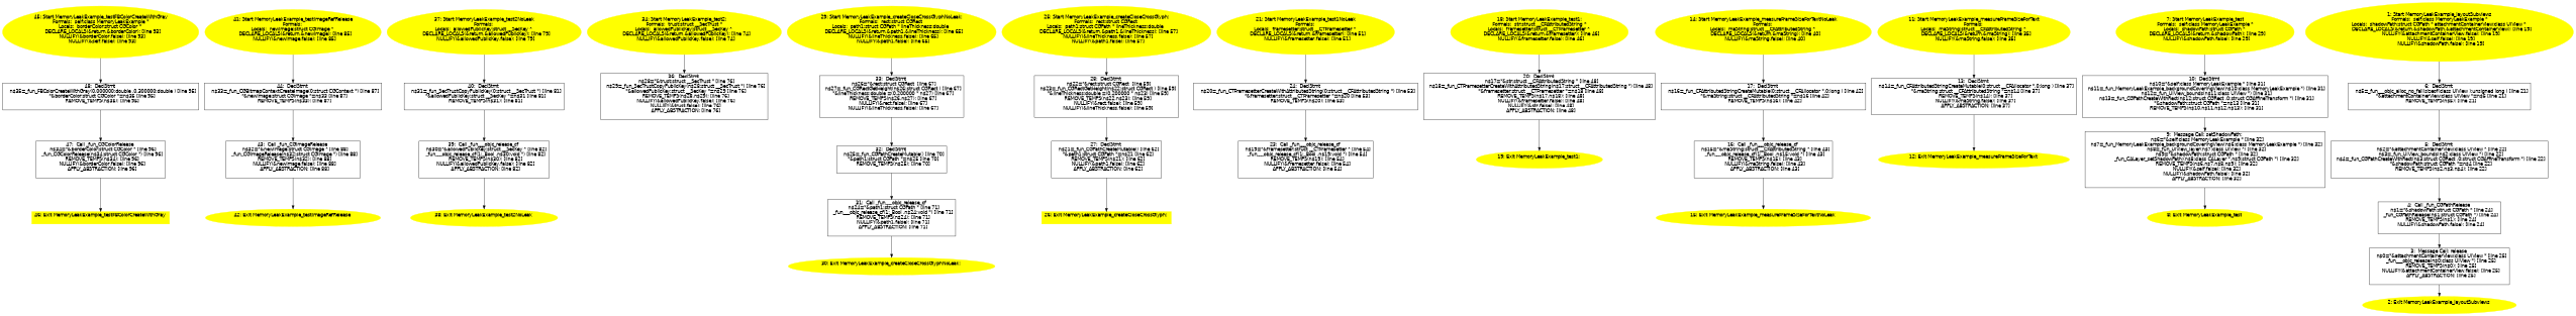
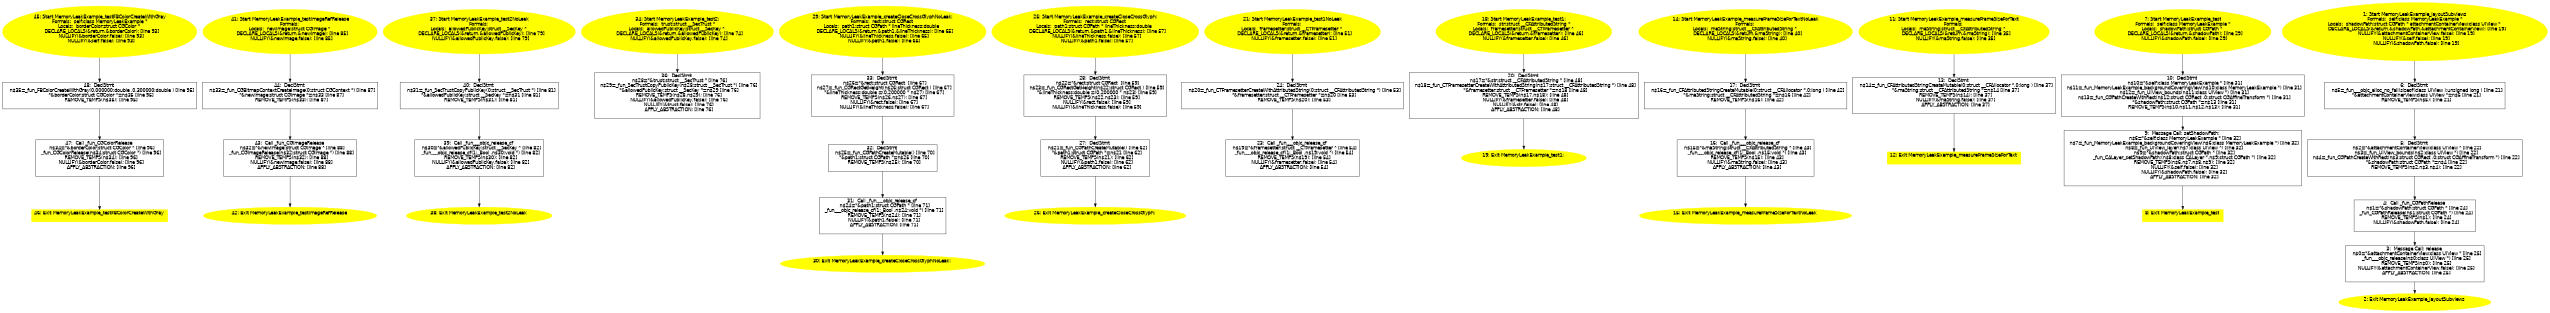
  digraph {
    fontname="DejaVu Sans"
    node [fontname="DejaVu Sans" shape=box]
    edge [fontname="DejaVu Sans"]
    n1 [label="48:  DeclStmt \n   n$35=_fun_FBColorCreateWithGray(0.000000:double ,0.300000:double ) [line 95]\n  *&borderColor:struct CGColor *=n$35 [line 95]\n  REMOVE_TEMPS(n$35); [line 95]\n "]
    n2 [label="47:  Call _fun_CGColorRelease \n   n$34=*&borderColor:struct CGColor * [line 96]\n  _fun_CGColorRelease(n$34:struct CGColor *) [line 96]\n  REMOVE_TEMPS(n$34); [line 96]\n  NULLIFY(&borderColor,false); [line 96]\n  APPLY_ABSTRACTION; [line 96]\n "]
    n3 [color=yellow label="46: Exit MemoryLeakExample_testFBColorCreateWithGray \n  " style=filled]
    n4 [color=yellow label="45: Start MemoryLeakExample_testFBColorCreateWithGray\nFormals:  self:class MemoryLeakExample *\nLocals:  borderColor:struct CGColor * \n   DECLARE_LOCALS(&return,&borderColor); [line 93]\n  NULLIFY(&borderColor,false); [line 93]\n  NULLIFY(&self,false); [line 93]\n " style=filled shape=""]
    n5 [label="44:  DeclStmt \n   n$33=_fun_CGBitmapContextCreateImage(0:struct CGContext *) [line 87]\n  *&newImage:struct CGImage *=n$33 [line 87]\n  REMOVE_TEMPS(n$33); [line 87]\n "]
    n6 [label="43:  Call _fun_CGImageRelease \n   n$32=*&newImage:struct CGImage * [line 88]\n  _fun_CGImageRelease(n$32:struct CGImage *) [line 88]\n  REMOVE_TEMPS(n$32); [line 88]\n  NULLIFY(&newImage,false); [line 88]\n  APPLY_ABSTRACTION; [line 88]\n "]
    n7 [color=yellow label="42: Exit MemoryLeakExample_testImageRefRelease \n  " style=filled shape=""]
    n8 [color=yellow label="41: Start MemoryLeakExample_testImageRefRelease\nFormals: \nLocals:  newImage:struct CGImage * \n   DECLARE_LOCALS(&return,&newImage); [line 85]\n  NULLIFY(&newImage,false); [line 85]\n " style=filled shape=""]
    n9 [label="40:  DeclStmt \n   n$31=_fun_SecTrustCopyPublicKey(0:struct __SecTrust *) [line 81]\n  *&allowedPublicKey:struct __SecKey *=n$31 [line 81]\n  REMOVE_TEMPS(n$31); [line 81]\n "]
    n10 [label="39:  Call _fun___objc_release_cf \n   n$30=*&allowedPublicKey:struct __SecKey * [line 82]\n  _fun___objc_release_cf(1:_Bool ,n$30:void *) [line 82]\n  REMOVE_TEMPS(n$30); [line 82]\n  NULLIFY(&allowedPublicKey,false); [line 82]\n  APPLY_ABSTRACTION; [line 82]\n "]
    n11 [color=yellow label="38: Exit MemoryLeakExample_test2NoLeak \n  " style=filled shape=""]
    n12 [color=yellow label="37: Start MemoryLeakExample_test2NoLeak\nFormals: \nLocals:  allowedPublicKey:struct __SecKey * \n   DECLARE_LOCALS(&return,&allowedPublicKey); [line 79]\n  NULLIFY(&allowedPublicKey,false); [line 79]\n " style=filled shape=""]
    n13 [label="36:  DeclStmt \n   n$28=*&trust:struct __SecTrust * [line 76]\n  n$29=_fun_SecTrustCopyPublicKey(n$28:struct __SecTrust *) [line 76]\n  *&allowedPublicKey:struct __SecKey *=n$29 [line 76]\n  REMOVE_TEMPS(n$28,n$29); [line 76]\n  NULLIFY(&allowedPublicKey,false); [line 76]\n  NULLIFY(&trust,false); [line 76]\n  APPLY_ABSTRACTION; [line 76]\n "]
    n14 [color=yellow label="34: Start MemoryLeakExample_test2:\nFormals:  trust:struct __SecTrust *\nLocals:  allowedPublicKey:struct __SecKey * \n   DECLARE_LOCALS(&return,&allowedPublicKey); [line 74]\n  NULLIFY(&allowedPublicKey,false); [line 74]\n " style=filled shape=""]
    n15 [label="33:  DeclStmt \n   n$26=*&rect:struct CGRect  [line 67]\n  n$27=_fun_CGRectGetHeight(n$26:struct CGRect ) [line 67]\n  *&lineThickness:double =(0.200000 * n$27) [line 67]\n  REMOVE_TEMPS(n$26,n$27); [line 67]\n  NULLIFY(&rect,false); [line 67]\n  NULLIFY(&lineThickness,false); [line 67]\n "]
    n16 [label="32:  DeclStmt \n   n$25=_fun_CGPathCreateMutable() [line 70]\n  *&path1:struct CGPath *=n$25 [line 70]\n  REMOVE_TEMPS(n$25); [line 70]\n "]
    n17 [label="31:  Call _fun___objc_release_cf \n   n$24=*&path1:struct CGPath * [line 71]\n  _fun___objc_release_cf(1:_Bool ,n$24:void *) [line 71]\n  REMOVE_TEMPS(n$24); [line 71]\n  NULLIFY(&path1,false); [line 71]\n  APPLY_ABSTRACTION; [line 71]\n "]
    n18 [color=yellow label="30: Exit MemoryLeakExample_createCloseCrossGlyphNoLeak: \n  " style=filled shape=""]
    n19 [color=yellow label="29: Start MemoryLeakExample_createCloseCrossGlyphNoLeak:\nFormals:  rect:struct CGRect \nLocals:  path1:struct CGPath * lineThickness:double  \n   DECLARE_LOCALS(&return,&path1,&lineThickness); [line 65]\n  NULLIFY(&lineThickness,false); [line 65]\n  NULLIFY(&path1,false); [line 65]\n " style=filled shape=""]
    n20 [label="28:  DeclStmt \n   n$22=*&rect:struct CGRect  [line 59]\n  n$23=_fun_CGRectGetHeight(n$22:struct CGRect ) [line 59]\n  *&lineThickness:double =(0.200000 * n$23) [line 59]\n  REMOVE_TEMPS(n$22,n$23); [line 59]\n  NULLIFY(&rect,false); [line 59]\n  NULLIFY(&lineThickness,false); [line 59]\n "]
    n21 [label="27:  DeclStmt \n   n$21=_fun_CGPathCreateMutable() [line 62]\n  *&path1:struct CGPath *=n$21 [line 62]\n  REMOVE_TEMPS(n$21); [line 62]\n  NULLIFY(&path1,false); [line 62]\n  APPLY_ABSTRACTION; [line 62]\n "]
-   n22 [color=yellow label="26: Exit MemoryLeakExample_createCloseCrossGlyph: \n  " style=filled]
+   n22 [color=yellow label="26: Exit MemoryLeakExample_createCloseCrossGlyph: \n  " style=filled shape=""]
    n23 [color=yellow label="25: Start MemoryLeakExample_createCloseCrossGlyph:\nFormals:  rect:struct CGRect \nLocals:  path1:struct CGPath * lineThickness:double  \n   DECLARE_LOCALS(&return,&path1,&lineThickness); [line 57]\n  NULLIFY(&lineThickness,false); [line 57]\n  NULLIFY(&path1,false); [line 57]\n " style=filled shape=""]
    n24 [label="24:  DeclStmt \n   n$20=_fun_CTFramesetterCreateWithAttributedString(0:struct __CFAttributedString *) [line 53]\n  *&framesetter:struct __CTFramesetter *=n$20 [line 53]\n  REMOVE_TEMPS(n$20); [line 53]\n "]
    n25 [label="23:  Call _fun___objc_release_cf \n   n$19=*&framesetter:struct __CTFramesetter * [line 54]\n  _fun___objc_release_cf(1:_Bool ,n$19:void *) [line 54]\n  REMOVE_TEMPS(n$19); [line 54]\n  NULLIFY(&framesetter,false); [line 54]\n  APPLY_ABSTRACTION; [line 54]\n "]
    n26 [color=yellow label="21: Start MemoryLeakExample_test1NoLeak\nFormals: \nLocals:  framesetter:struct __CTFramesetter * \n   DECLARE_LOCALS(&return,&framesetter); [line 51]\n  NULLIFY(&framesetter,false); [line 51]\n " style=filled shape=""]
    n27 [label="20:  DeclStmt \n   n$17=*&str:struct __CFAttributedString * [line 48]\n  n$18=_fun_CTFramesetterCreateWithAttributedString(n$17:struct __CFAttributedString *) [line 48]\n  *&framesetter:struct __CTFramesetter *=n$18 [line 48]\n  REMOVE_TEMPS(n$17,n$18); [line 48]\n  NULLIFY(&framesetter,false); [line 48]\n  NULLIFY(&str,false); [line 48]\n  APPLY_ABSTRACTION; [line 48]\n "]
    n28 [color=yellow label="19: Exit MemoryLeakExample_test1: \n  " style=filled shape=""]
    n29 [color=yellow label="18: Start MemoryLeakExample_test1:\nFormals:  str:struct __CFAttributedString *\nLocals:  framesetter:struct __CTFramesetter * \n   DECLARE_LOCALS(&return,&framesetter); [line 46]\n  NULLIFY(&framesetter,false); [line 46]\n " style=filled shape=""]
    n30 [label="17:  DeclStmt \n   n$16=_fun_CFAttributedStringCreateMutable(0:struct __CFAllocator *,0:long ) [line 42]\n  *&maString:struct __CFAttributedString *=n$16 [line 42]\n  REMOVE_TEMPS(n$16); [line 42]\n "]
    n31 [label="16:  Call _fun___objc_release_cf \n   n$15=*&maString:struct __CFAttributedString * [line 43]\n  _fun___objc_release_cf(1:_Bool ,n$15:void *) [line 43]\n  REMOVE_TEMPS(n$15); [line 43]\n  NULLIFY(&maString,false); [line 43]\n  APPLY_ABSTRACTION; [line 43]\n "]
    n32 [color=yellow label="15: Exit MemoryLeakExample_measureFrameSizeForTextNoLeak \n  " style=filled shape=""]
    n33 [color=yellow label="14: Start MemoryLeakExample_measureFrameSizeForTextNoLeak\nFormals: \nLocals:  maString:struct __CFAttributedString * \n   DECLARE_LOCALS(&return,&maString); [line 40]\n  NULLIFY(&maString,false); [line 40]\n " style=filled shape=""]
    n34 [label="13:  DeclStmt \n   n$14=_fun_CFAttributedStringCreateMutable(0:struct __CFAllocator *,0:long ) [line 37]\n  *&maString:struct __CFAttributedString *=n$14 [line 37]\n  REMOVE_TEMPS(n$14); [line 37]\n  NULLIFY(&maString,false); [line 37]\n  APPLY_ABSTRACTION; [line 37]\n "]
-   n35 [color=yellow label="12: Exit MemoryLeakExample_measureFrameSizeForText \n  " style=filled shape=""]
+   n35 [color=yellow label="12: Exit MemoryLeakExample_measureFrameSizeForText \n  " style=filled]
    n36 [color=yellow label="11: Start MemoryLeakExample_measureFrameSizeForText\nFormals: \nLocals:  maString:struct __CFAttributedString * \n   DECLARE_LOCALS(&return,&maString); [line 35]\n  NULLIFY(&maString,false); [line 35]\n " style=filled shape=""]
    n37 [label="10:  DeclStmt \n   n$10=*&self:class MemoryLeakExample * [line 31]\n  n$11=_fun_MemoryLeakExample_backgroundCoveringView(n$10:class MemoryLeakExample *) [line 31]\n  n$12=_fun_UIView_bounds(n$11:class UIView *) [line 31]\n  n$13=_fun_CGPathCreateWithRect(n$12:struct CGRect ,0:struct CGAffineTransform *) [line 31]\n  *&shadowPath:struct CGPath *=n$13 [line 31]\n  REMOVE_TEMPS(n$10,n$11,n$12,n$13); [line 31]\n "]
    n38 [label="9:  Message Call: setShadowPath: \n   n$6=*&self:class MemoryLeakExample * [line 32]\n  n$7=_fun_MemoryLeakExample_backgroundCoveringView(n$6:class MemoryLeakExample *) [line 32]\n  n$8=_fun_UIView_layer(n$7:class UIView *) [line 32]\n  n$9=*&shadowPath:struct CGPath * [line 32]\n  _fun_CALayer_setShadowPath:(n$8:class CALayer *,n$9:struct CGPath *) [line 32]\n  REMOVE_TEMPS(n$6,n$7,n$8,n$9); [line 32]\n  NULLIFY(&self,false); [line 32]\n  NULLIFY(&shadowPath,false); [line 32]\n  APPLY_ABSTRACTION; [line 32]\n "]
-   n39 [color=yellow label="8: Exit MemoryLeakExample_test \n  " style=filled shape=""]
+   n39 [color=yellow label="8: Exit MemoryLeakExample_test \n  " style=filled]
    n40 [color=yellow label="7: Start MemoryLeakExample_test\nFormals:  self:class MemoryLeakExample *\nLocals:  shadowPath:struct CGPath * \n   DECLARE_LOCALS(&return,&shadowPath); [line 29]\n  NULLIFY(&shadowPath,false); [line 29]\n " style=filled shape=""]
    n41 [label="6:  DeclStmt \n   n$5=_fun___objc_alloc_no_fail(sizeof(class UIView ):unsigned long ) [line 21]\n  *&attachmentContainerView:class UIView *=n$5 [line 21]\n  REMOVE_TEMPS(n$5); [line 21]\n "]
    n42 [label="5:  DeclStmt \n   n$2=*&attachmentContainerView:class UIView * [line 22]\n  n$3=_fun_UIView_bounds(n$2:class UIView *) [line 22]\n  n$4=_fun_CGPathCreateWithRect(n$3:struct CGRect ,0:struct CGAffineTransform *) [line 22]\n  *&shadowPath:struct CGPath *=n$4 [line 22]\n  REMOVE_TEMPS(n$2,n$3,n$4); [line 22]\n "]
    n43 [label="4:  Call _fun_CGPathRelease \n   n$1=*&shadowPath:struct CGPath * [line 24]\n  _fun_CGPathRelease(n$1:struct CGPath *) [line 24]\n  REMOVE_TEMPS(n$1); [line 24]\n  NULLIFY(&shadowPath,false); [line 24]\n "]
    n44 [label="3:  Message Call: release \n   n$0=*&attachmentContainerView:class UIView * [line 25]\n  _fun___objc_release(n$0:class UIView *) [line 25]\n  REMOVE_TEMPS(n$0); [line 25]\n  NULLIFY(&attachmentContainerView,false); [line 25]\n  APPLY_ABSTRACTION; [line 25]\n "]
    n45 [color=yellow label="2: Exit MemoryLeakExample_layoutSubviews \n  " style=filled shape=""]
    n46 [color=yellow label="1: Start MemoryLeakExample_layoutSubviews\nFormals:  self:class MemoryLeakExample *\nLocals:  shadowPath:struct CGPath * attachmentContainerView:class UIView * \n   DECLARE_LOCALS(&return,&shadowPath,&attachmentContainerView); [line 19]\n  NULLIFY(&attachmentContainerView,false); [line 19]\n  NULLIFY(&self,false); [line 19]\n  NULLIFY(&shadowPath,false); [line 19]\n " style=filled shape=""]
    n1 -> n2
    n2 -> n3
    n4 -> n1
    n5 -> n6
    n6 -> n7
    n8 -> n5
    n9 -> n10
    n10 -> n11
    n12 -> n9
    n14 -> n13
    n15 -> n16
    n16 -> n17
    n17 -> n18
    n19 -> n15
    n20 -> n21
    n21 -> n22
    n23 -> n20
    n24 -> n25
    n26 -> n24
    n27 -> n28
    n29 -> n27
    n30 -> n31
    n31 -> n32
    n33 -> n30
    n34 -> n35
    n36 -> n34
    n37 -> n38
    n38 -> n39
    n40 -> n37
    n41 -> n42
    n42 -> n43
    n43 -> n44
    n44 -> n45
    n46 -> n41
  }
